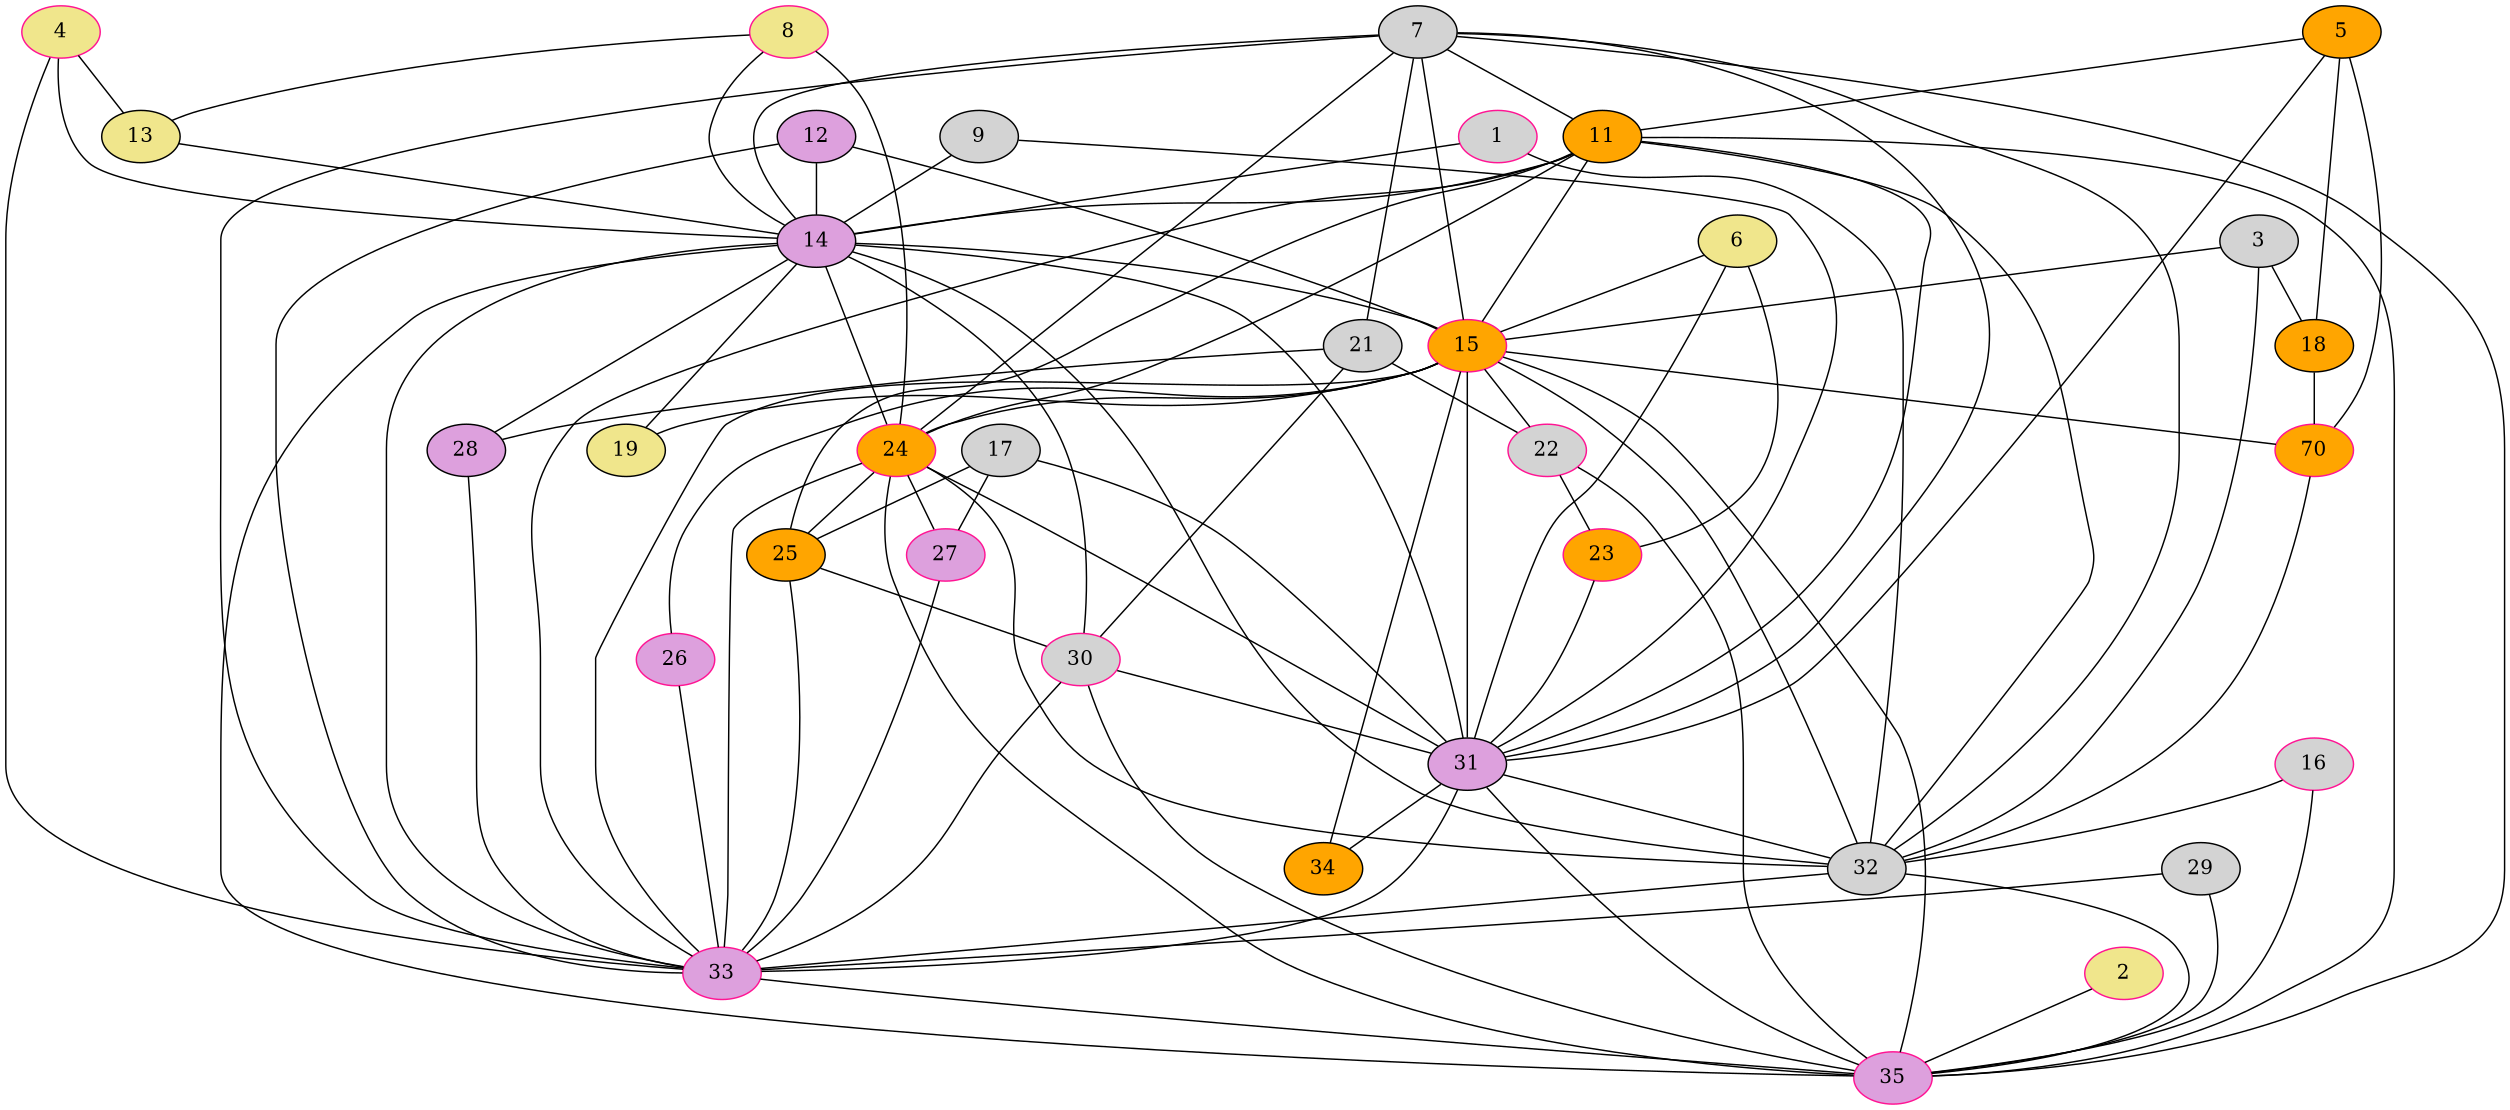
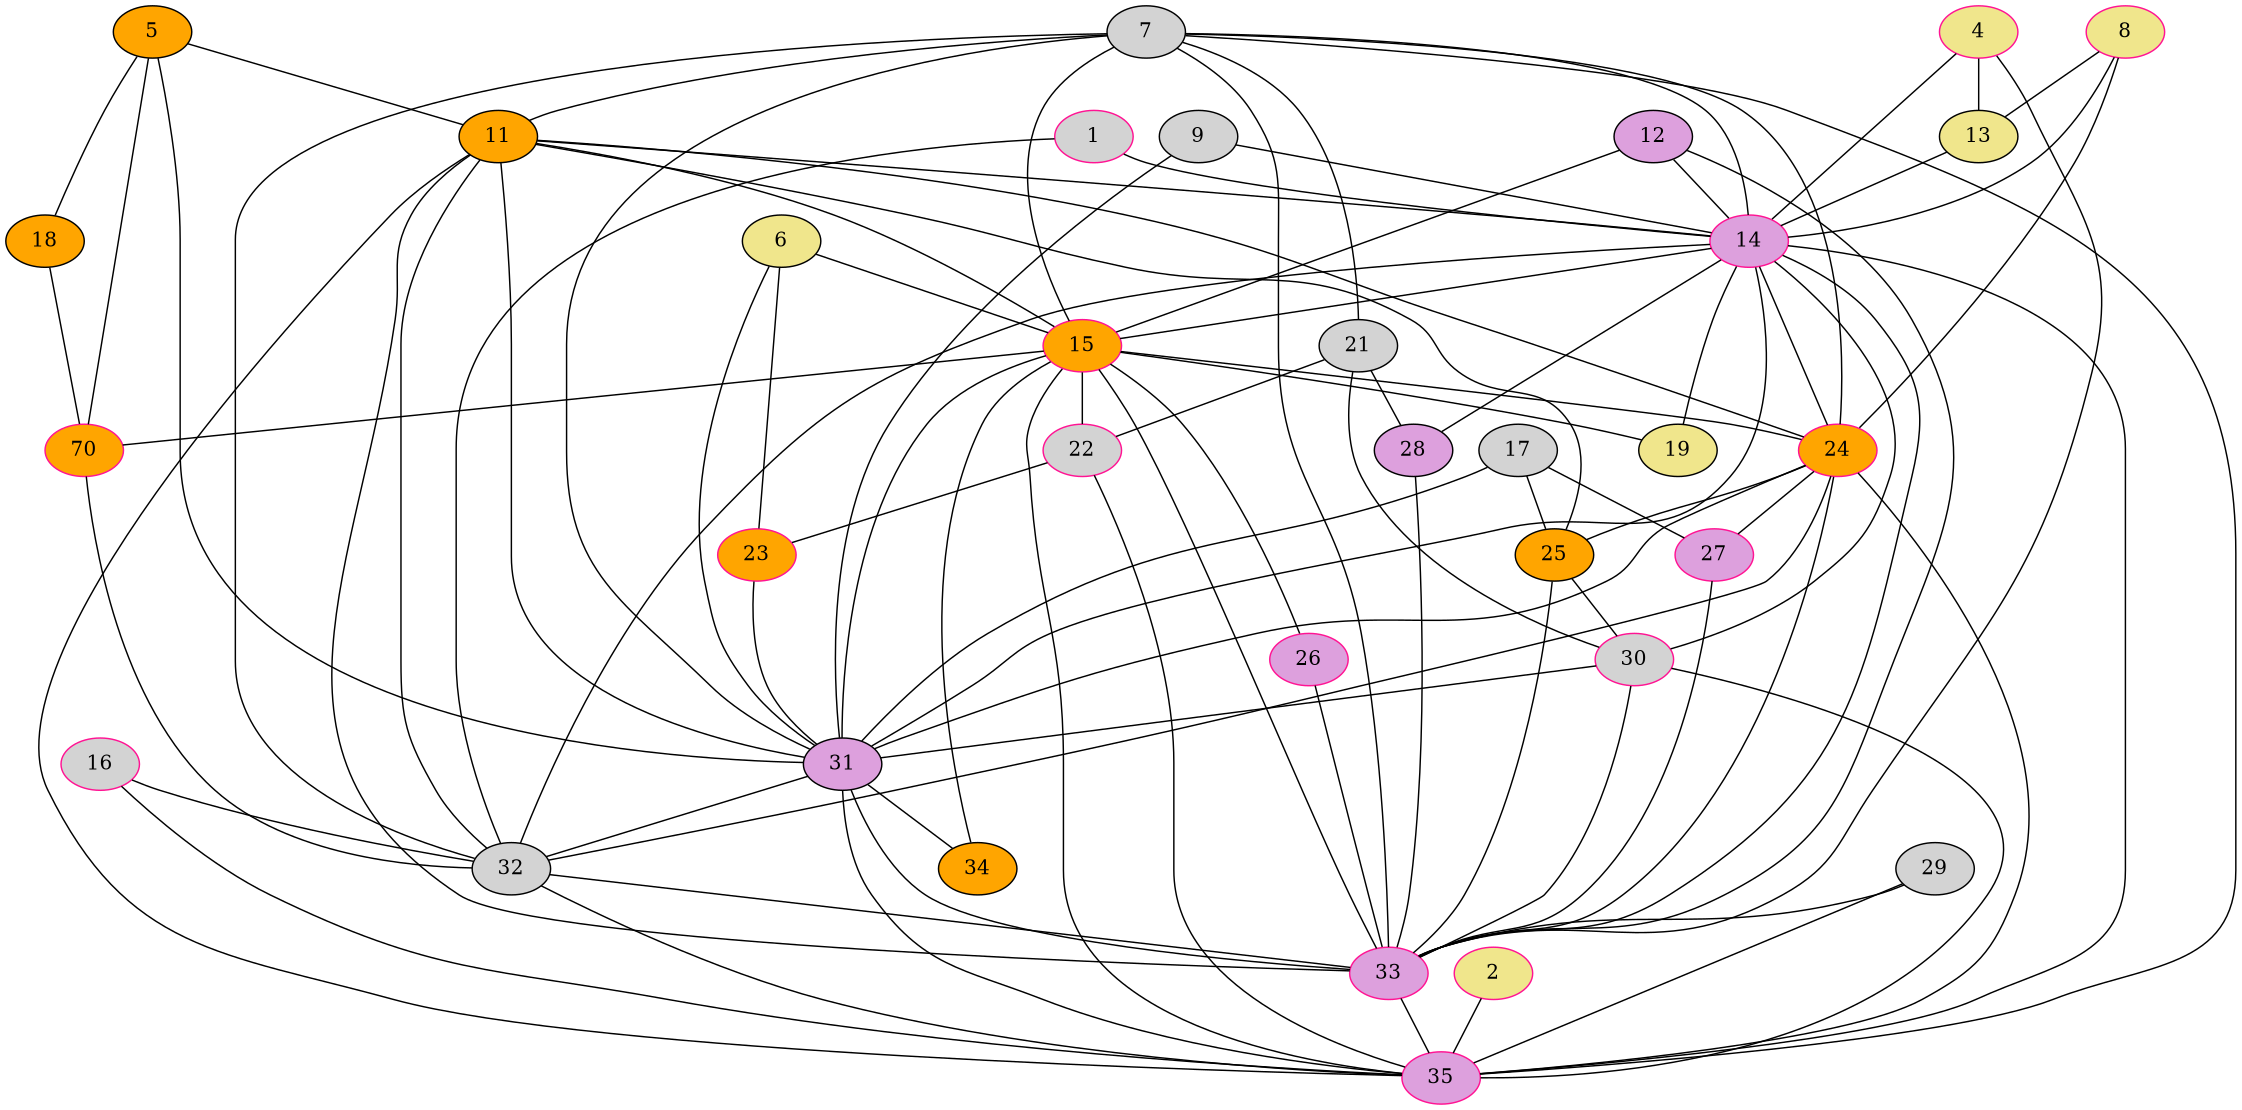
  graph {
    node [color=black fillcolor=lightgrey style=filled]
    edge [weight=1.0]
    1 [color=deeppink]
-   14 [fillcolor=plum]
+   14 [color=deeppink fillcolor=plum]
    32
    35 [color=deeppink fillcolor=plum]
    15 [color=deeppink fillcolor=orange]
    33 [color=deeppink fillcolor=plum]
    31 [fillcolor=plum]
    24 [color=deeppink fillcolor=orange]
    19 [fillcolor=khaki]
    28 [fillcolor=plum]
    30 [color=deeppink]
    2 [color=deeppink fillcolor=khaki]
-   3
    18 [fillcolor=orange]
    n15 [color=deeppink fillcolor=orange label=70]
    22 [color=deeppink]
    26 [color=deeppink fillcolor=plum]
    34 [fillcolor=orange]
    4 [color=deeppink fillcolor=khaki]
    13 [fillcolor=khaki]
    5 [fillcolor=orange]
    11 [fillcolor=orange]
    25 [fillcolor=orange]
    6 [fillcolor=khaki]
    23 [color=deeppink fillcolor=orange]
    7
    21
    27 [color=deeppink fillcolor=plum]
    8 [color=deeppink fillcolor=khaki]
    9
    12 [fillcolor=plum]
    29
    16 [color=deeppink]
    17
    1 -- 14
    1 -- 32
    14 -- 32
    14 -- 35 [weight=2.0]
    14 -- 15 [weight=2.0]
    14 -- 33 [weight=2.0]
    14 -- 31
    14 -- 24 [weight=2.0]
    14 -- 19
    14 -- 28
    14 -- 30 [weight=2.0]
    32 -- 35
    32 -- 33 [weight=2.0]
-   15 -- 32 [weight=3.0]
    15 -- 35 [weight=2.0]
    15 -- 33 [weight=3.0]
    15 -- 31 [weight=2.0]
    15 -- 24 [weight=2.0]
    15 -- 19
    15 -- n15
    15 -- 22 [weight=2.0]
    15 -- 26
    15 -- 34
    33 -- 35
    31 -- 32
    31 -- 35
    31 -- 33 [weight=3.0]
    31 -- 34
    24 -- 32
    24 -- 35 [weight=2.0]
    24 -- 33 [weight=2.0]
    24 -- 31
    24 -- 25
    24 -- 27
    28 -- 33
    30 -- 35
    30 -- 33
    30 -- 31
    2 -- 35
-   3 -- 32
-   3 -- 15
-   3 -- 18
    18 -- n15
    n15 -- 32
    22 -- 35
    22 -- 23
    26 -- 33
    4 -- 14
    4 -- 33
    4 -- 13
    13 -- 14
    5 -- 31
    5 -- 18
    5 -- n15
    5 -- 11
    11 -- 14
    11 -- 32
    11 -- 35
    11 -- 15 [weight=2.0]
    11 -- 33
    11 -- 31
    11 -- 24
    11 -- 25
    25 -- 33
    25 -- 30
    6 -- 15
    6 -- 31
    6 -- 23
    23 -- 31
    7 -- 14
    7 -- 32
    7 -- 35
    7 -- 15 [weight=3.0]
    7 -- 33 [weight=2.0]
    7 -- 31
    7 -- 24
    7 -- 11
    7 -- 21
    21 -- 28
    21 -- 30
    21 -- 22
    27 -- 33
    8 -- 14
    8 -- 24 [weight=2.0]
    8 -- 13
    9 -- 14
    9 -- 31
    12 -- 14
    12 -- 15 [weight=2.0]
    12 -- 33
    29 -- 35
    29 -- 33
    16 -- 32 [weight=2.0]
    16 -- 35
    17 -- 31
    17 -- 25
    17 -- 27
  }
